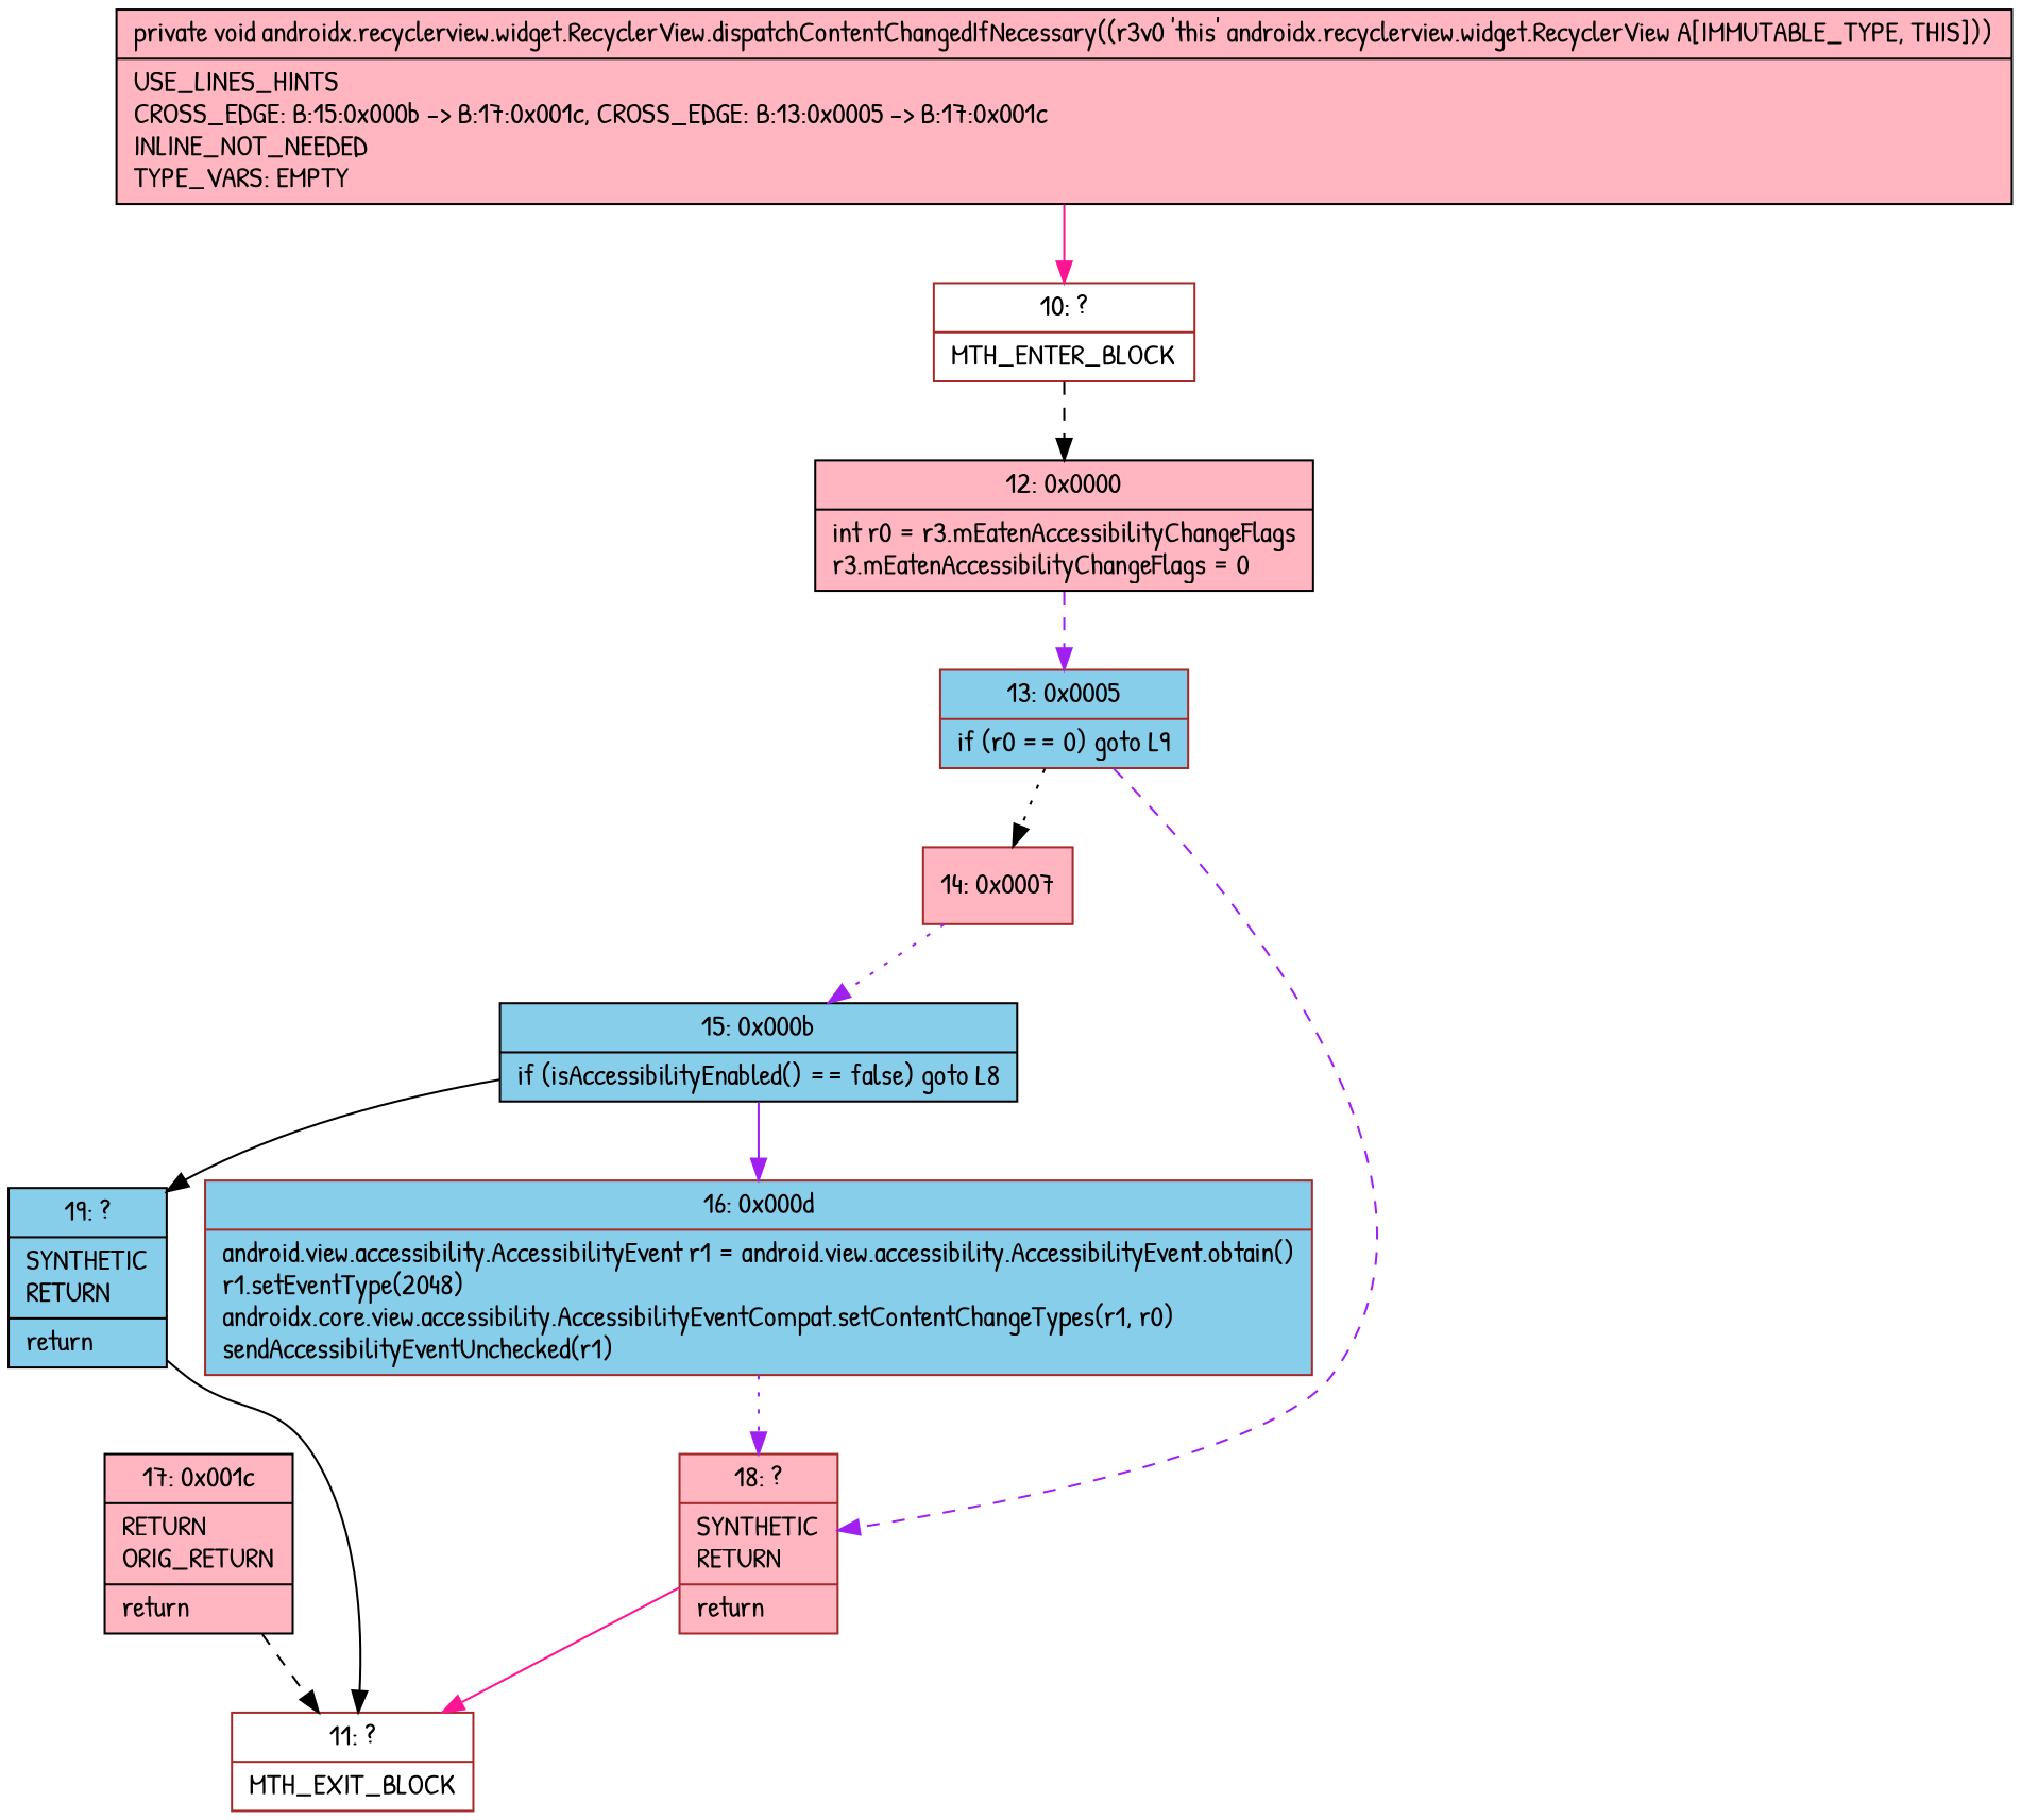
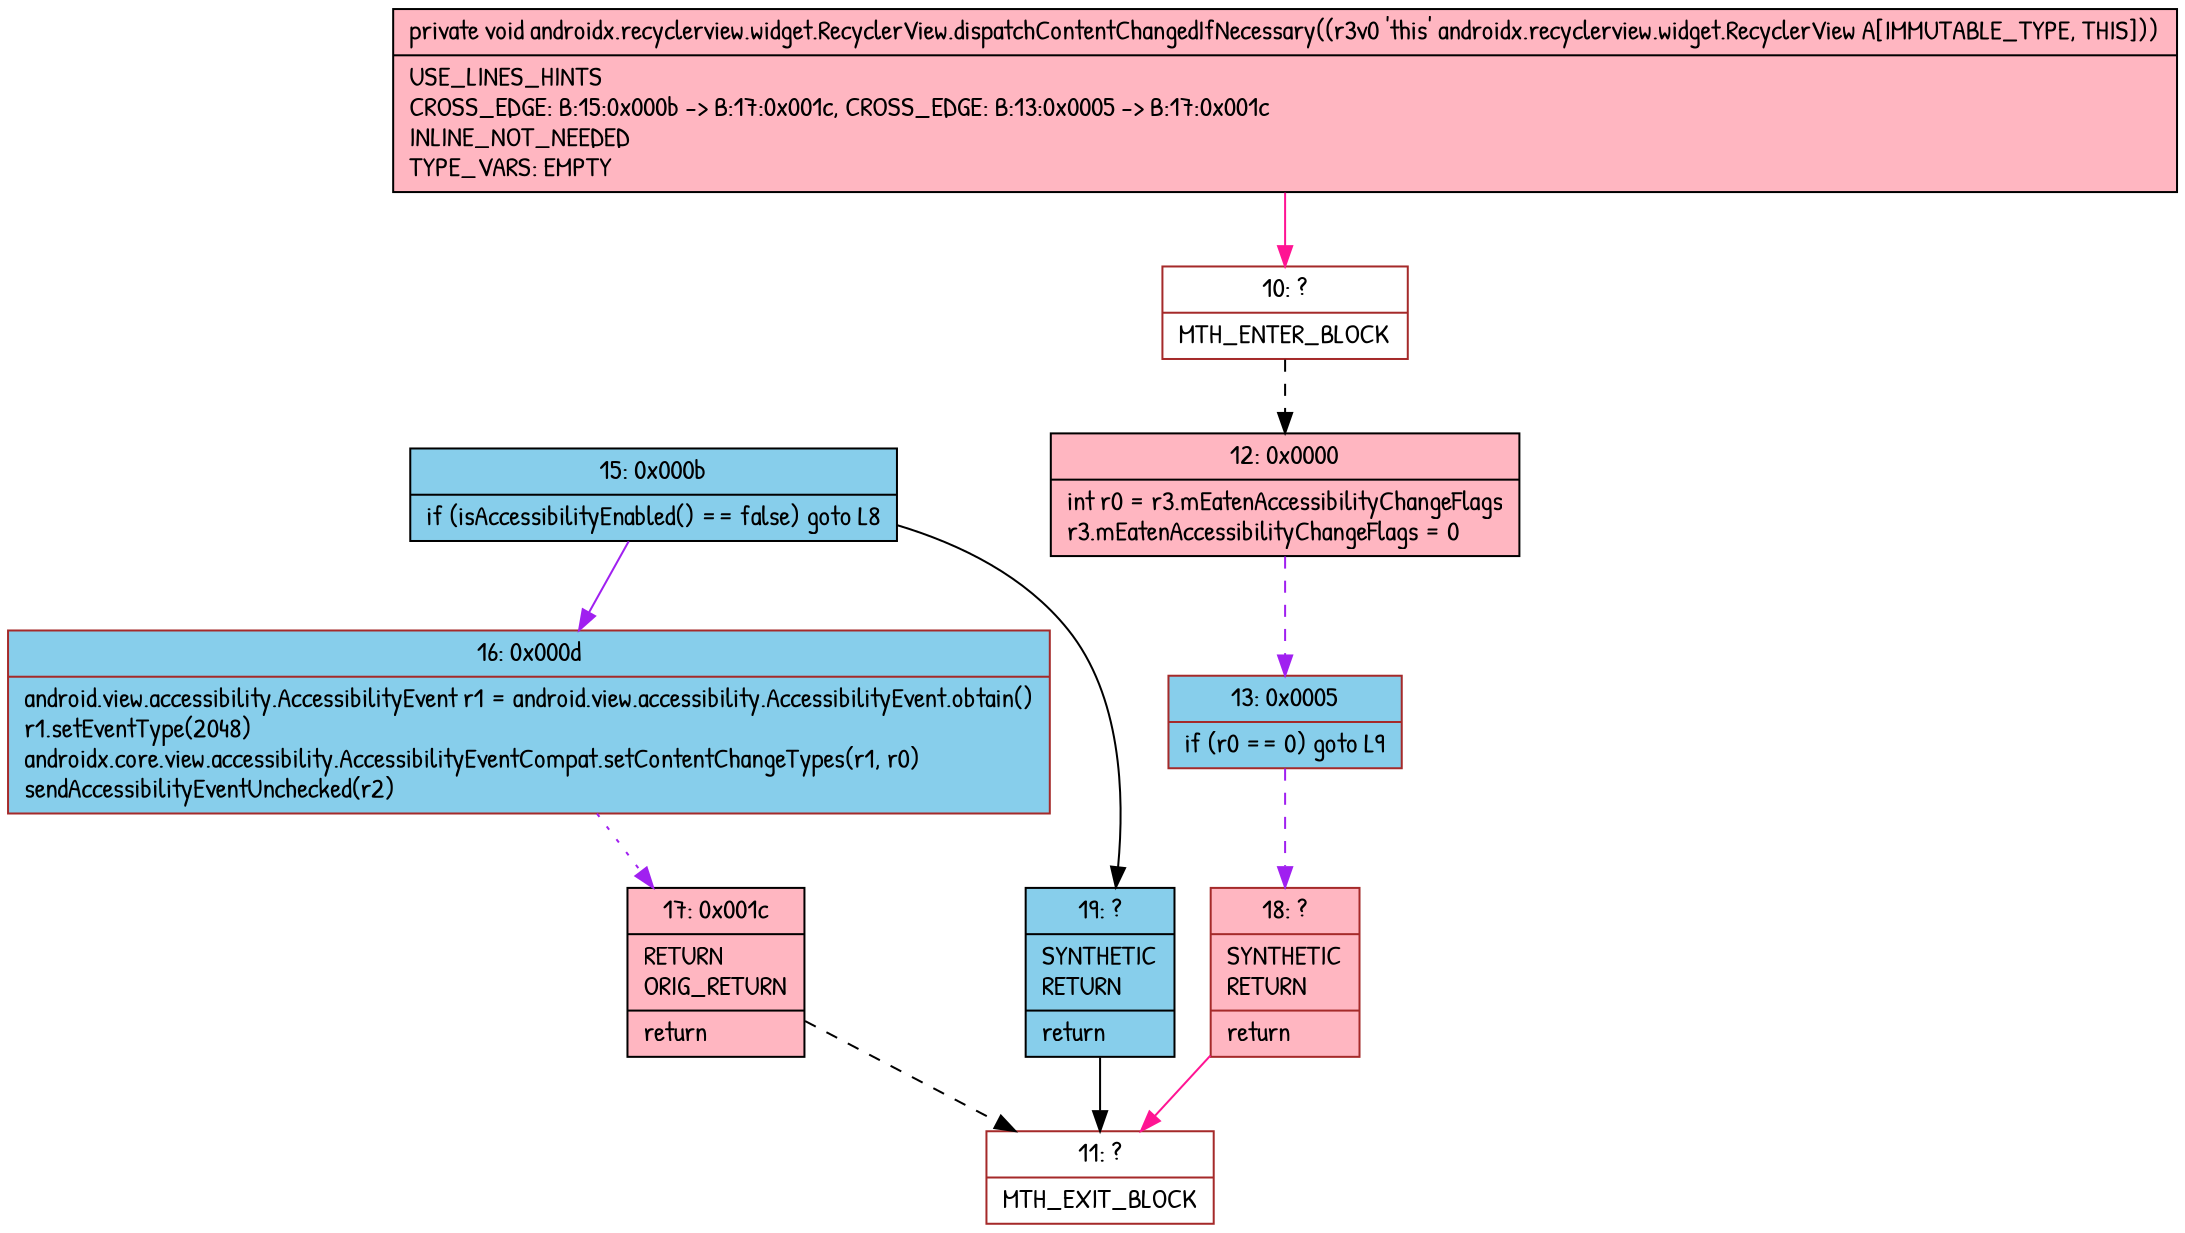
  digraph {
    fontname="Patrick Hand"
    node [color=brown fillcolor=lightpink fontname="Patrick Hand" shape=record style=filled]
    edge [color=black fontname="Patrick Hand" style=solid]
    n1 [fillcolor=white label="{10\:\ ?|MTH_ENTER_BLOCK\l}"]
    n2 [color=black label="{12\:\ 0x0000|int r0 = r3.mEatenAccessibilityChangeFlags\lr3.mEatenAccessibilityChangeFlags = 0\l}"]
    n3 [fillcolor=skyblue label="{13\:\ 0x0005|if (r0 == 0) goto L9\l}"]
-   n4 [label="{14\:\ 0x0007}"]
    n5 [label="{18\:\ ?|SYNTHETIC\lRETURN\l|return\l}"]
    n6 [color=black fillcolor=skyblue label="{15\:\ 0x000b|if (isAccessibilityEnabled() == false) goto L8\l}"]
    n7 [fillcolor=white label="{11\:\ ?|MTH_EXIT_BLOCK\l}"]
-   n8 [fillcolor=skyblue label="{16\:\ 0x000d|android.view.accessibility.AccessibilityEvent r1 = android.view.accessibility.AccessibilityEvent.obtain()\lr1.setEventType(2048)\landroidx.core.view.accessibility.AccessibilityEventCompat.setContentChangeTypes(r1, r0)\lsendAccessibilityEventUnchecked(r1)\l}"]
+   n8 [fillcolor=skyblue label="{16\:\ 0x000d|android.view.accessibility.AccessibilityEvent r1 = android.view.accessibility.AccessibilityEvent.obtain()\lr1.setEventType(2048)\landroidx.core.view.accessibility.AccessibilityEventCompat.setContentChangeTypes(r1, r0)\lsendAccessibilityEventUnchecked(r2)\l}"]
    n9 [color=black fillcolor=skyblue label="{19\:\ ?|SYNTHETIC\lRETURN\l|return\l}"]
    n10 [color=black label="{17\:\ 0x001c|RETURN\lORIG_RETURN\l|return\l}"]
    n11 [color=black label="{private void androidx.recyclerview.widget.RecyclerView.dispatchContentChangedIfNecessary((r3v0 'this' androidx.recyclerview.widget.RecyclerView A[IMMUTABLE_TYPE, THIS]))  | USE_LINES_HINTS\lCROSS_EDGE: B:15:0x000b \-\> B:17:0x001c, CROSS_EDGE: B:13:0x0005 \-\> B:17:0x001c\lINLINE_NOT_NEEDED\lTYPE_VARS: EMPTY\l}"]
    n1 -> n2 [style=dashed]
    n2 -> n3 [color=purple style=dashed]
-   n3 -> n4 [style=dotted]
    n3 -> n5 [color=purple style=dashed]
-   n4 -> n6 [color=purple style=dotted]
    n5 -> n7 [color=deeppink]
    n6 -> n8 [color=purple]
    n6 -> n9
-   n8 -> n5 [color=purple style=dotted]
+   n8 -> n10 [color=purple style=dotted]
    n9 -> n7
    n10 -> n7 [style=dashed]
    n11 -> n1 [color=deeppink]
  }
